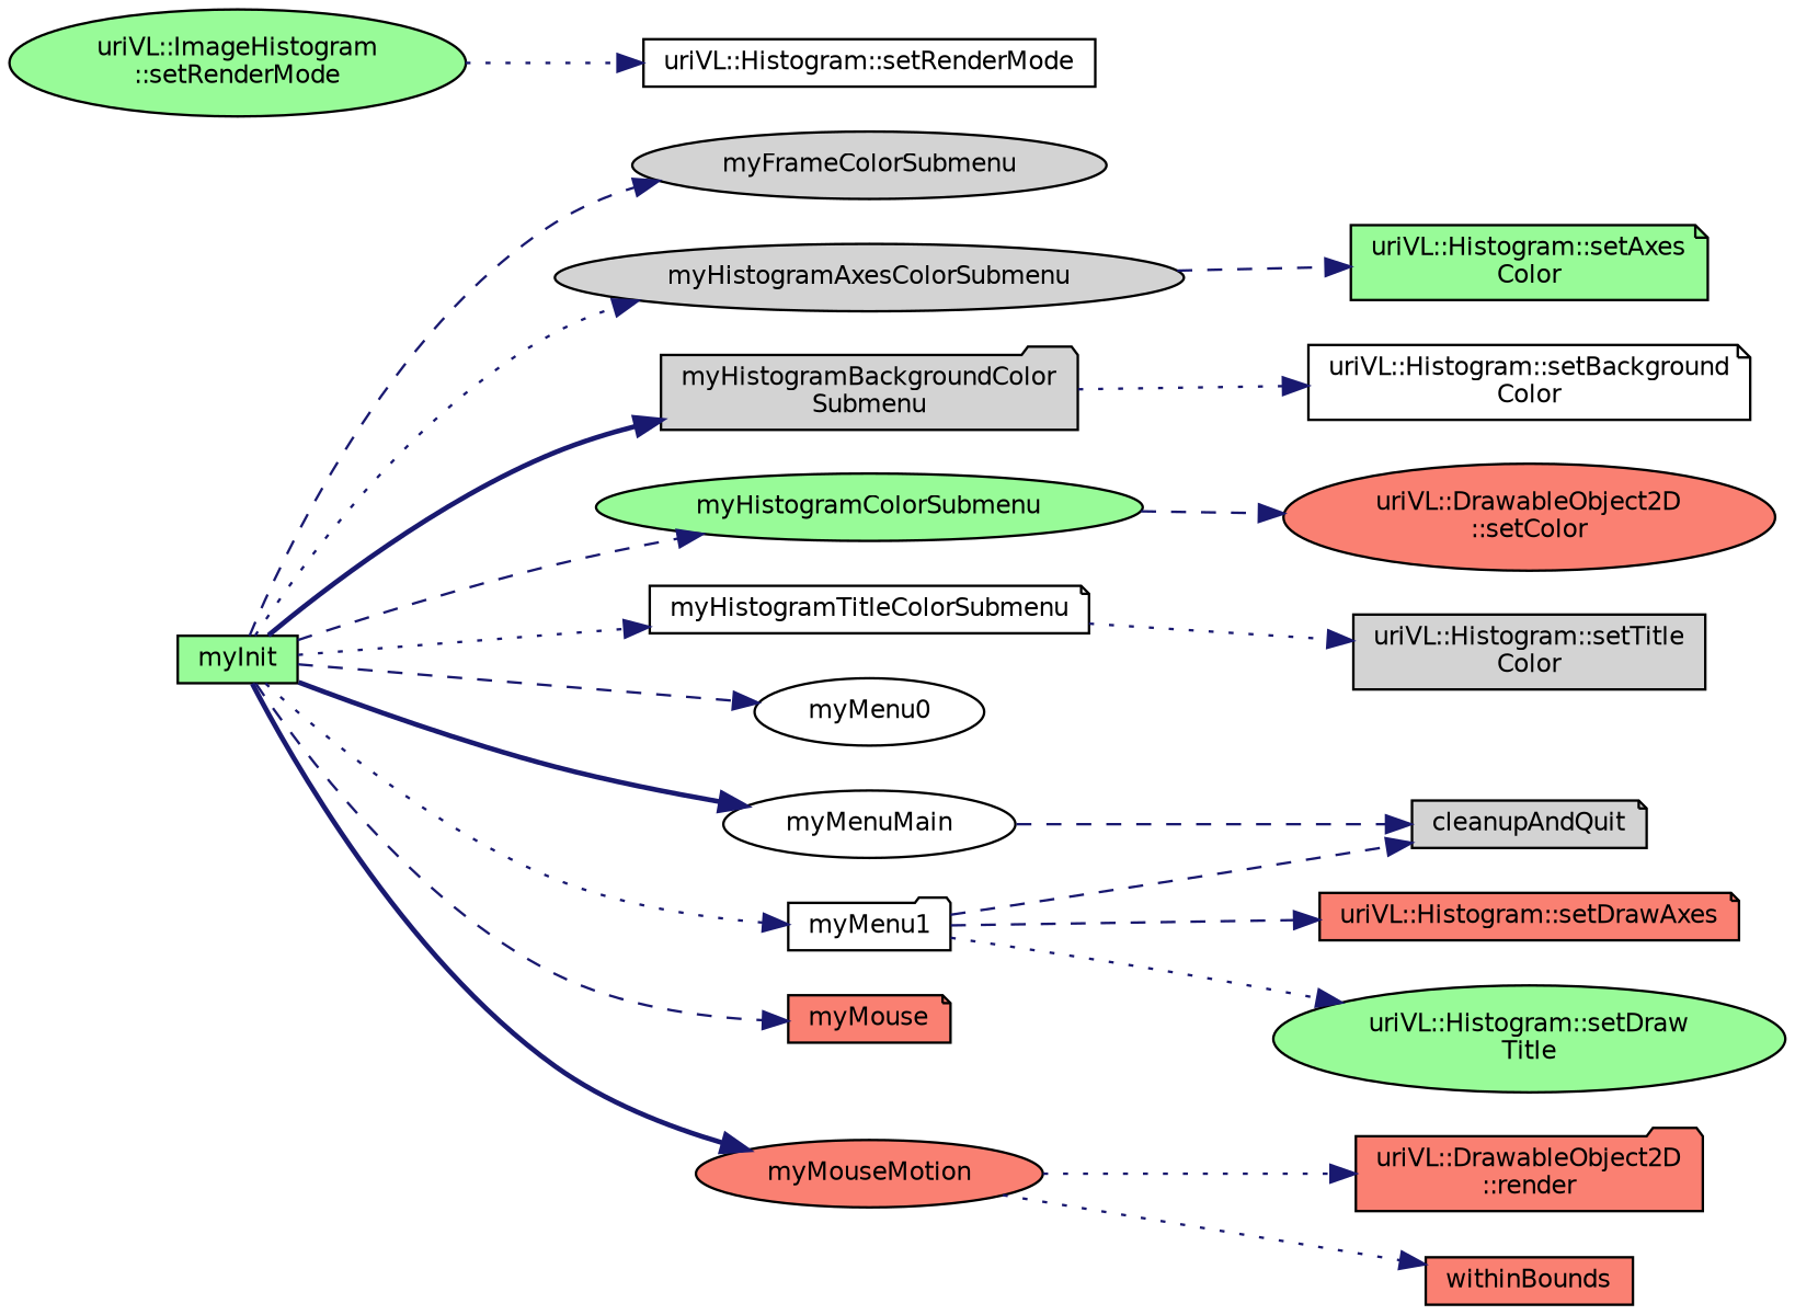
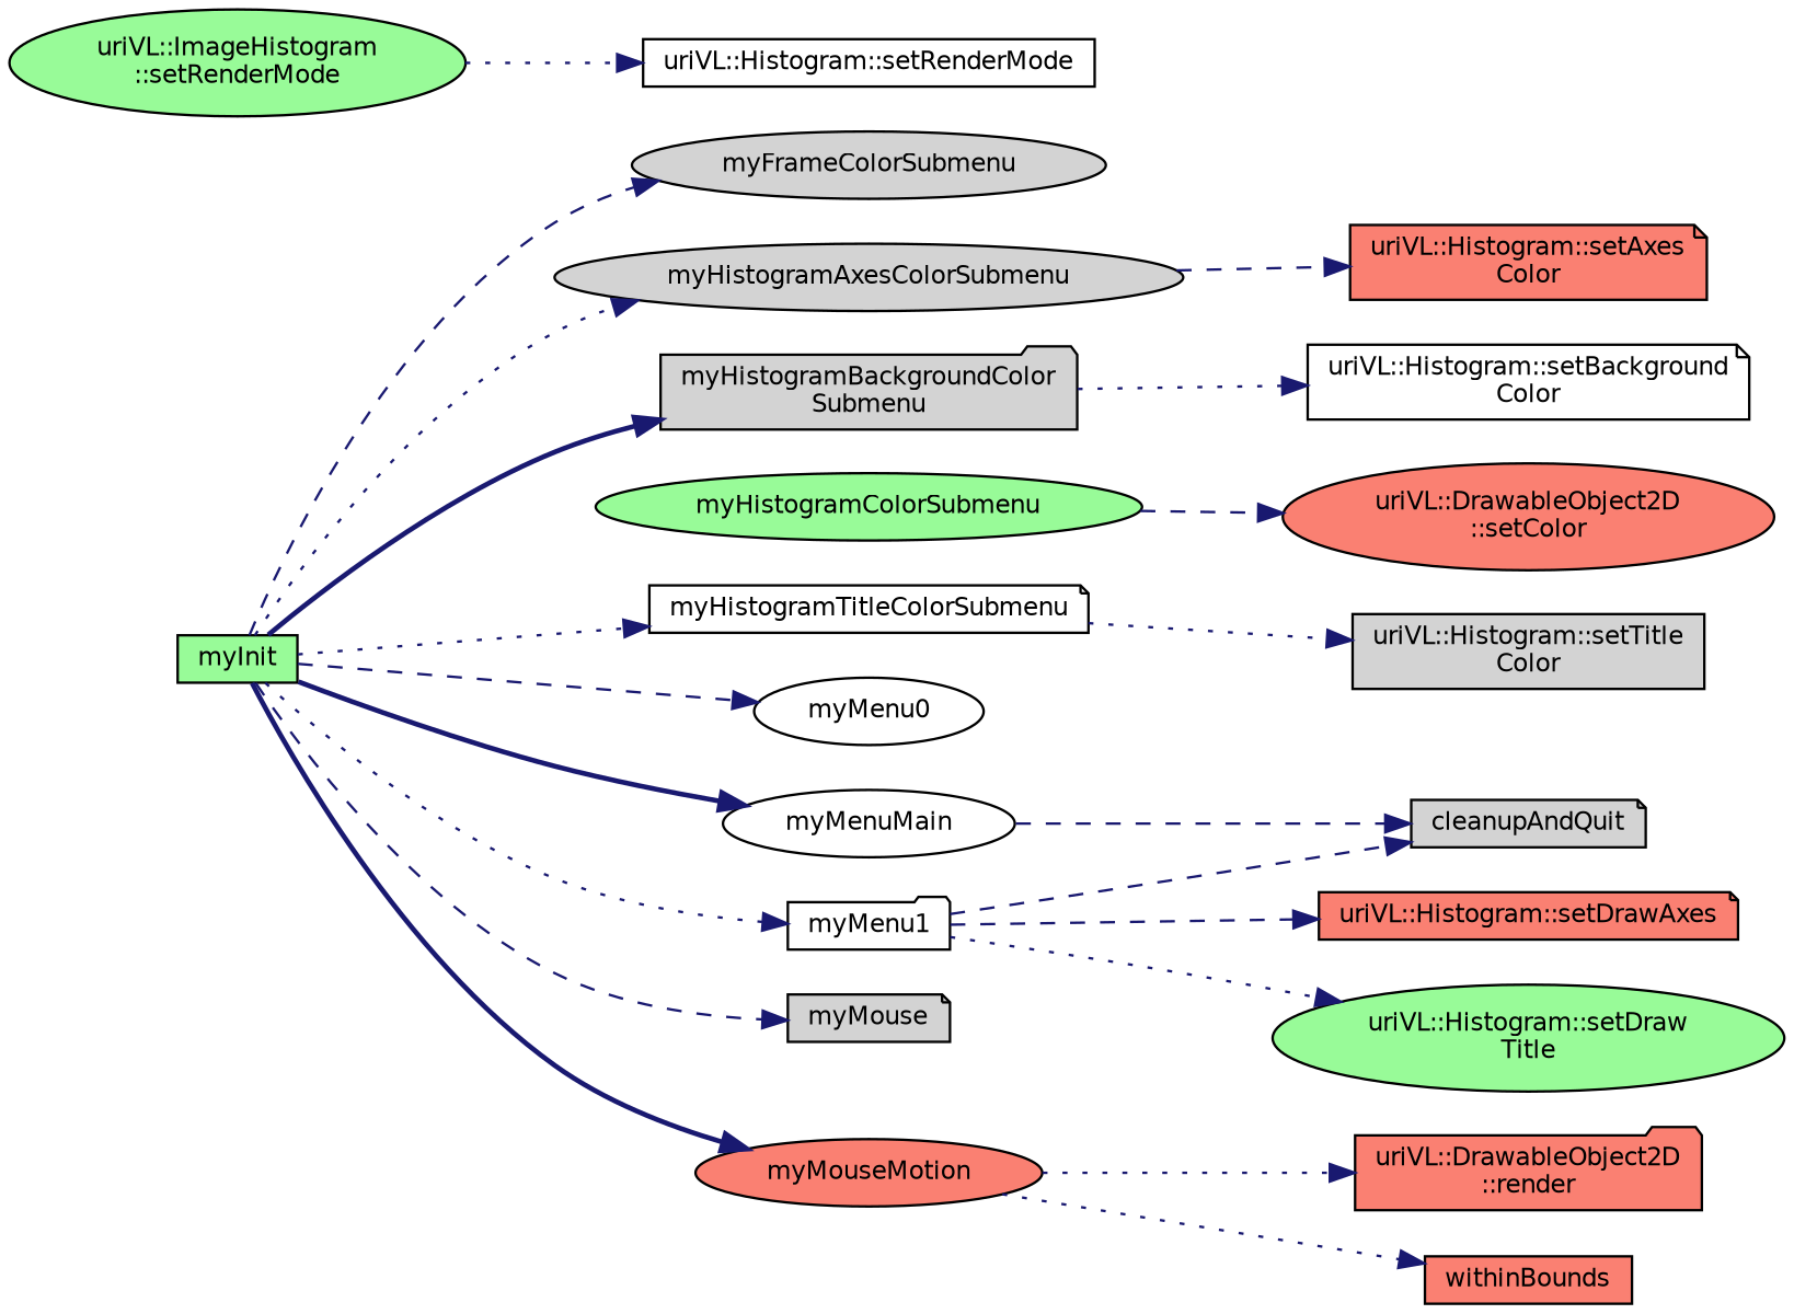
  digraph {
    rankdir=LR
    node [color=black fillcolor=lightgrey fontname=Helvetica fontsize=10 shape=ellipse style=filled]
    edge [color=midnightblue fontname=Helvetica fontsize=10 labelfontname=Helvetica labelfontsize=10 style=dashed]
    n1 [fillcolor=palegreen fontcolor=black height=0.2 label=myInit shape=box width=0.4]
    n2 [height=0.2 label=myFrameColorSubmenu width=0.4]
    n3 [height=0.2 label=myHistogramAxesColorSubmenu width=0.4]
    n4 [height=0.2 label="myHistogramBackgroundColor\lSubmenu" shape=folder width=0.4]
    n5 [fillcolor=palegreen height=0.2 label=myHistogramColorSubmenu width=0.4]
    n6 [fillcolor=white height=0.2 label=myHistogramTitleColorSubmenu shape=note width=0.4]
    n7 [fillcolor=white height=0.2 label=myMenu0 width=0.4]
    n8 [fillcolor=white height=0.2 label=myMenu1 shape=folder width=0.4]
    n9 [fillcolor=white height=0.2 label=myMenuMain width=0.4]
-   n10 [fillcolor=salmon height=0.2 label=myMouse shape=note width=0.4]
+   n10 [height=0.2 label=myMouse shape=note width=0.4]
    n11 [fillcolor=salmon height=0.2 label=myMouseMotion width=0.4]
-   n12 [fillcolor=palegreen height=0.2 label="uriVL::Histogram::setAxes\lColor" shape=note width=0.4]
+   n12 [fillcolor=salmon height=0.2 label="uriVL::Histogram::setAxes\lColor" shape=note width=0.4]
    n13 [fillcolor=white height=0.2 label="uriVL::Histogram::setBackground\lColor" shape=note width=0.4]
    n14 [fillcolor=salmon height=0.2 label="uriVL::DrawableObject2D\l::setColor" width=0.4]
    n15 [height=0.2 label="uriVL::Histogram::setTitle\lColor" shape=box width=0.4]
    n16 [height=0.2 label=cleanupAndQuit shape=note width=0.4]
    n17 [fillcolor=salmon height=0.2 label="uriVL::Histogram::setDrawAxes" shape=note width=0.4]
    n18 [fillcolor=palegreen height=0.2 label="uriVL::Histogram::setDraw\lTitle" width=0.4]
    n19 [fillcolor=salmon height=0.2 label="uriVL::DrawableObject2D\l::render" shape=folder width=0.4]
    n20 [fillcolor=salmon height=0.2 label=withinBounds shape=box width=0.4]
    n21 [fillcolor=palegreen height=0.2 label="uriVL::ImageHistogram\l::setRenderMode" width=0.4]
    n22 [fillcolor=white height=0.2 label="uriVL::Histogram::setRenderMode" shape=box width=0.4]
    n1 -> n2
    n1 -> n3 [style=dotted]
    n1 -> n4 [style=bold]
-   n1 -> n5
    n1 -> n6 [style=dotted]
    n1 -> n7
    n1 -> n8 [style=dotted]
    n1 -> n9 [style=bold]
    n1 -> n10
    n1 -> n11 [style=bold]
    n3 -> n12
    n4 -> n13 [style=dotted]
    n5 -> n14
    n6 -> n15 [style=dotted]
    n8 -> n16
    n8 -> n17
    n8 -> n18 [style=dotted]
    n9 -> n16
    n11 -> n19 [style=dotted]
    n11 -> n20 [style=dotted]
    n21 -> n22 [style=dotted]
  }
